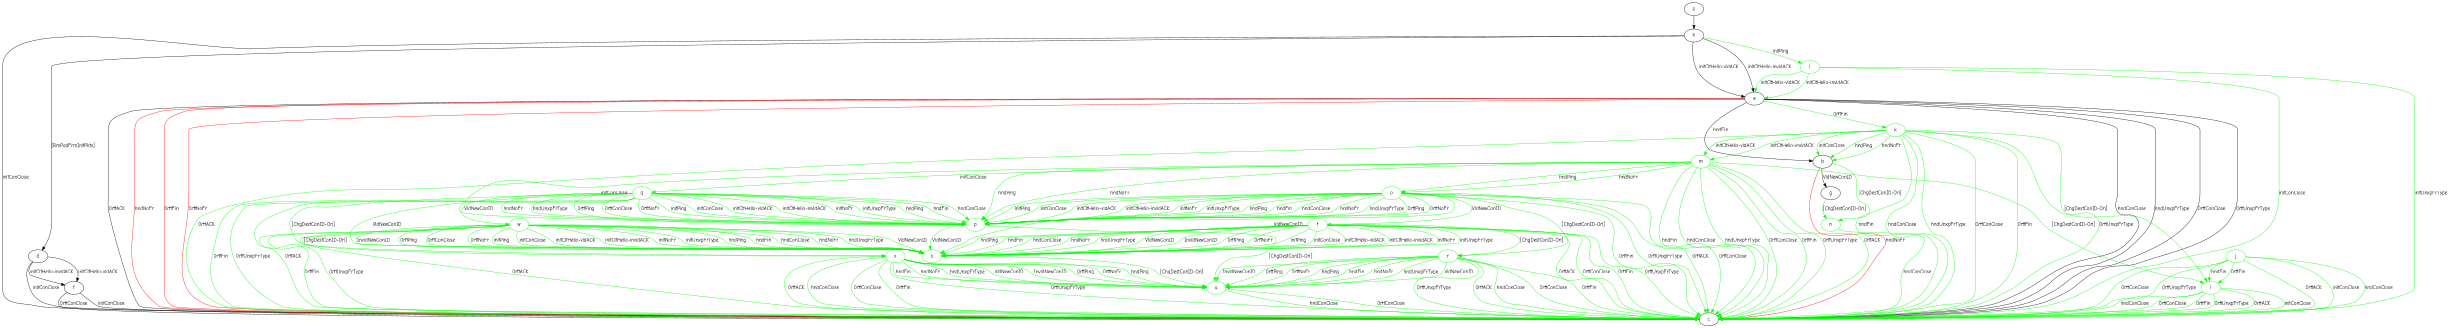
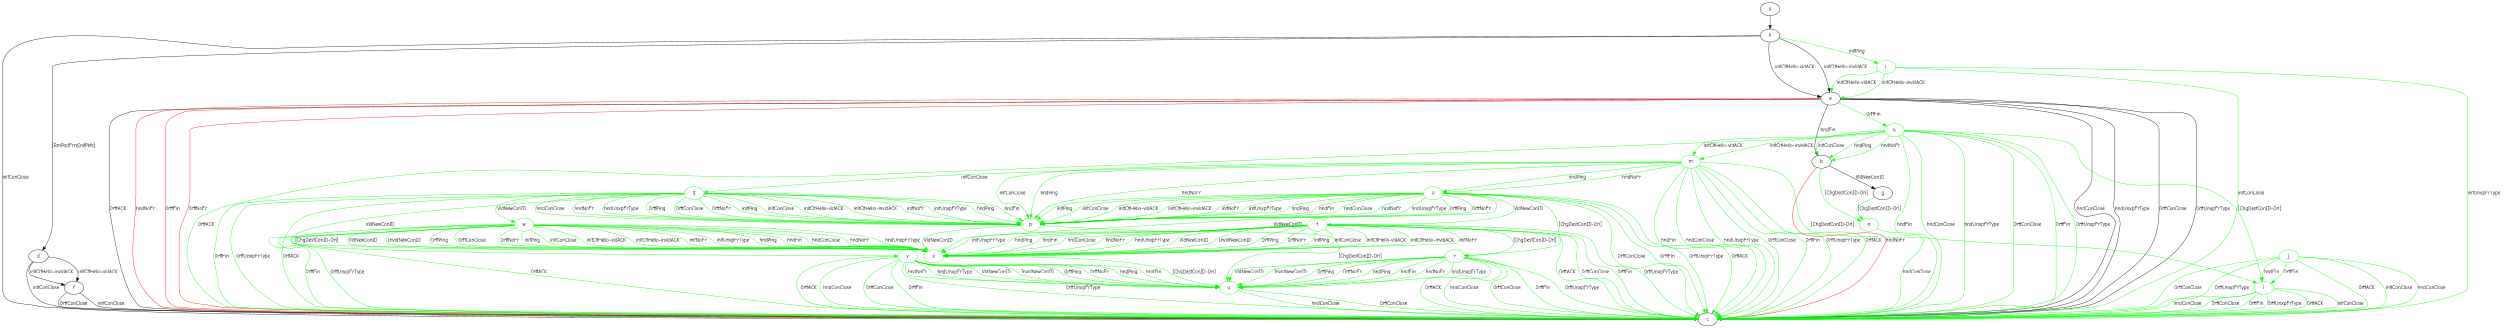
  digraph {
    fontname="Comic Neue"
    node [fontname="Comic Neue" color=green]
    edge [fontname="Comic Neue" color=green]
    a [color=""]
    h [color=""]
    c [color=""]
    d [color=""]
    e [color=""]
    i
    f [color=""]
    b [color=""]
    k
    g [color=""]
    n
    j
    l
    m
    o
    p
    q
    r
    s
    t
    u
    v
    w
    a -> h [color=""]
    h -> c [label="initConClose " color=""]
    h -> d [label="[RmPadFrmInitPkts] " color=""]
    h -> e [label="initCltHello-vldACK " color=""]
    h -> e [label="initCltHello-invldACK " color=""]
    h -> i [label="initPing "]
    d -> c [label="initConClose " color=""]
    d -> f [label="initCltHello-vldACK " color=""]
    d -> f [label="initCltHello-invldACK " color=""]
    e -> c [label="hndConClose " color=""]
    e -> c [label="hndUnxpFrType " color=""]
    e -> c [label="0rttConClose " color=""]
    e -> c [label="0rttUnxpFrType " color=""]
    e -> c [label="0rttACK " color=""]
    e -> c [color=red label="hndNoFr "]
    e -> c [color=red label="0rttFin "]
    e -> c [color=red label="0rttNoFr "]
    e -> b [label="hndFin " color=""]
    e -> k [label="0rttFin "]
    i -> c [label="initConClose "]
    i -> c [label="initUnxpFrType "]
    i -> e [label="initCltHello-vldACK "]
    i -> e [label="initCltHello-invldACK "]
    f -> c [label="initConClose " color=""]
    f -> c [label="0rttConClose " color=""]
    b -> c [color=red label="hndNoFr "]
    b -> g [label="VldNewConID " color=""]
    b -> n [label="[ChgDestConID-Ori] "]
    k -> c [label="hndFin "]
    k -> c [label="hndConClose "]
    k -> c [label="hndUnxpFrType "]
    k -> c [label="0rttConClose "]
    k -> c [label="0rttFin "]
    k -> c [label="0rttUnxpFrType "]
    k -> c [label="0rttACK "]
    k -> b [label="initConClose "]
    k -> b [label="hndPing "]
    k -> b [label="hndNoFr "]
    k -> l [label="[ChgDestConID-Ori] "]
    k -> m [label="initCltHello-vldACK "]
    k -> m [label="initCltHello-invldACK "]
    g -> n [label="[ChgDestConID-Ori] "]
    n -> c [label="hndConClose "]
    j -> c [label="initConClose "]
    j -> c [label="hndConClose "]
    j -> c [label="0rttConClose "]
    j -> c [label="0rttUnxpFrType "]
    j -> c [label="0rttACK "]
    j -> l [label="hndFin "]
    j -> l [label="0rttFin "]
    l -> c [label="initConClose "]
    l -> c [label="hndConClose "]
    l -> c [label="0rttConClose "]
    l -> c [label="0rttFin "]
    l -> c [label="0rttUnxpFrType "]
    l -> c [label="0rttACK "]
    m -> c [label="hndFin "]
    m -> c [label="hndConClose "]
    m -> c [label="hndUnxpFrType "]
    m -> c [label="0rttConClose "]
    m -> c [label="0rttFin "]
    m -> c [label="0rttUnxpFrType "]
    m -> c [label="0rttACK "]
    m -> l [label="[ChgDestConID-Ori] "]
    m -> o [label="hndPing "]
    m -> o [label="hndNoFr "]
    m -> p [label="initConClose "]
    m -> p [label="hndPing "]
    m -> p [label="hndNoFr "]
    m -> q [label="initConClose "]
    o -> c [label="0rttConClose "]
    o -> c [label="0rttFin "]
    o -> c [label="0rttUnxpFrType "]
    o -> c [label="0rttACK "]
    o -> p [label="initPing "]
    o -> p [label="initConClose "]
    o -> p [label="initCltHello-vldACK "]
    o -> p [label="initCltHello-invldACK "]
    o -> p [label="initNoFr "]
    o -> p [label="initUnxpFrType "]
    o -> p [label="hndPing "]
    o -> p [label="hndFin "]
    o -> p [label="hndConClose "]
    o -> p [label="hndNoFr "]
    o -> p [label="hndUnxpFrType "]
    o -> p [label="0rttPing "]
    o -> p [label="0rttNoFr "]
    o -> r [label="[ChgDestConID-Ori] "]
    o -> s [label="VldNewConID "]
    o -> t [label="VldNewConID "]
    p -> s [label="VldNewConID "]
    p -> u [label="[ChgDestConID-Ori] "]
    q -> c [label="0rttFin "]
    q -> c [label="0rttUnxpFrType "]
    q -> c [label="0rttACK "]
    q -> p [label="initPing "]
    q -> p [label="initConClose "]
    q -> p [label="initCltHello-vldACK "]
    q -> p [label="initCltHello-invldACK "]
    q -> p [label="initNoFr "]
    q -> p [label="initUnxpFrType "]
    q -> p [label="hndPing "]
    q -> p [label="hndFin "]
    q -> p [label="hndConClose "]
    q -> p [label="hndNoFr "]
    q -> p [label="hndUnxpFrType "]
    q -> p [label="0rttPing "]
    q -> p [label="0rttConClose "]
    q -> p [label="0rttNoFr "]
    q -> s [label="VldNewConID "]
-   q -> v [label="[ChgDestConID-Ori] "]
    q -> w [label="VldNewConID "]
    r -> c [label="hndConClose "]
    r -> c [label="0rttConClose "]
    r -> c [label="0rttFin "]
    r -> c [label="0rttUnxpFrType "]
    r -> c [label="0rttACK "]
    r -> u [label="hndPing "]
    r -> u [label="hndFin "]
    r -> u [label="hndNoFr "]
    r -> u [label="hndUnxpFrType "]
    r -> u [label="VldNewConID "]
    r -> u [label="InvldNewConID "]
    r -> u [label="0rttPing "]
    r -> u [label="0rttNoFr "]
    s -> u [label="[ChgDestConID-Ori] "]
    t -> c [label="0rttConClose "]
    t -> c [label="0rttFin "]
    t -> c [label="0rttUnxpFrType "]
    t -> c [label="0rttACK "]
    t -> r [label="[ChgDestConID-Ori] "]
    t -> s [label="initPing "]
    t -> s [label="initConClose "]
    t -> s [label="initCltHello-vldACK "]
    t -> s [label="initCltHello-invldACK "]
    t -> s [label="initNoFr "]
    t -> s [label="initUnxpFrType "]
    t -> s [label="hndPing "]
    t -> s [label="hndFin "]
    t -> s [label="hndConClose "]
    t -> s [label="hndNoFr "]
    t -> s [label="hndUnxpFrType "]
    t -> s [label="VldNewConID "]
    t -> s [label="InvldNewConID "]
    t -> s [label="0rttPing "]
    t -> s [label="0rttNoFr "]
    u -> c [label="hndConClose "]
    u -> c [label="0rttConClose "]
    v -> c [label="hndConClose "]
    v -> c [label="0rttConClose "]
    v -> c [label="0rttFin "]
    v -> c [label="0rttUnxpFrType "]
    v -> c [label="0rttACK "]
    v -> u [label="hndPing "]
    v -> u [label="hndFin "]
    v -> u [label="hndNoFr "]
    v -> u [label="hndUnxpFrType "]
    v -> u [label="VldNewConID "]
    v -> u [label="InvldNewConID "]
    v -> u [label="0rttPing "]
    v -> u [label="0rttNoFr "]
    w -> c [label="0rttFin "]
    w -> c [label="0rttUnxpFrType "]
    w -> c [label="0rttACK "]
    w -> s [label="initPing "]
    w -> s [label="initConClose "]
    w -> s [label="initCltHello-vldACK "]
    w -> s [label="initCltHello-invldACK "]
    w -> s [label="initNoFr "]
    w -> s [label="initUnxpFrType "]
    w -> s [label="hndPing "]
    w -> s [label="hndFin "]
    w -> s [label="hndConClose "]
    w -> s [label="hndNoFr "]
    w -> s [label="hndUnxpFrType "]
    w -> s [label="VldNewConID "]
    w -> s [label="InvldNewConID "]
    w -> s [label="0rttPing "]
    w -> s [label="0rttConClose "]
    w -> s [label="0rttNoFr "]
    w -> v [label="[ChgDestConID-Ori] "]
  }
